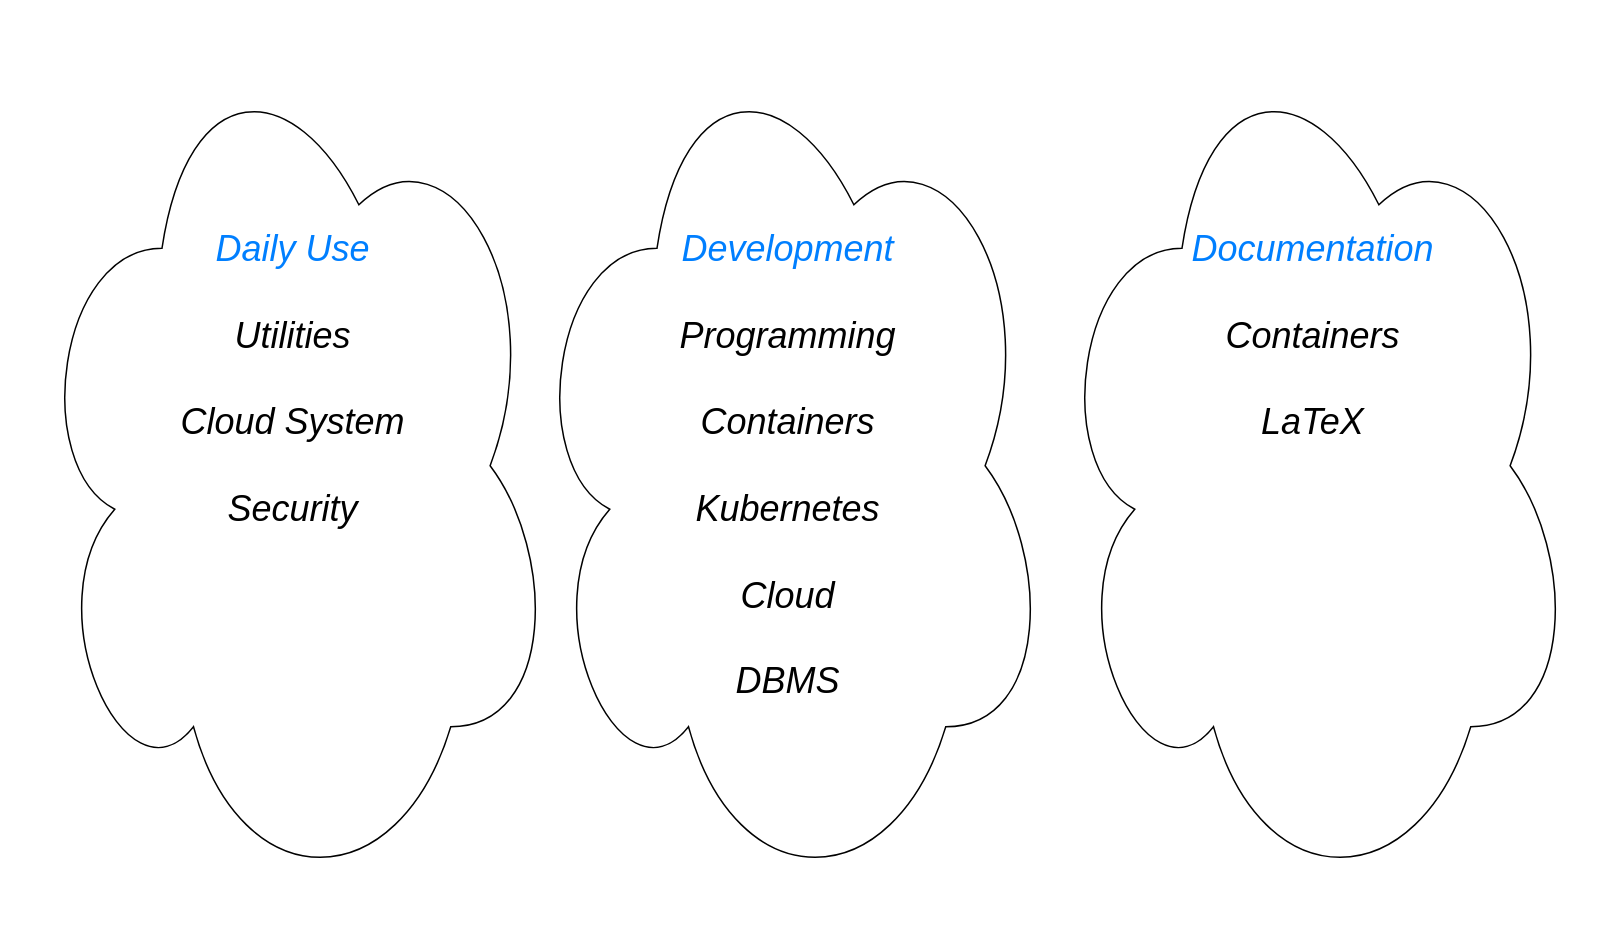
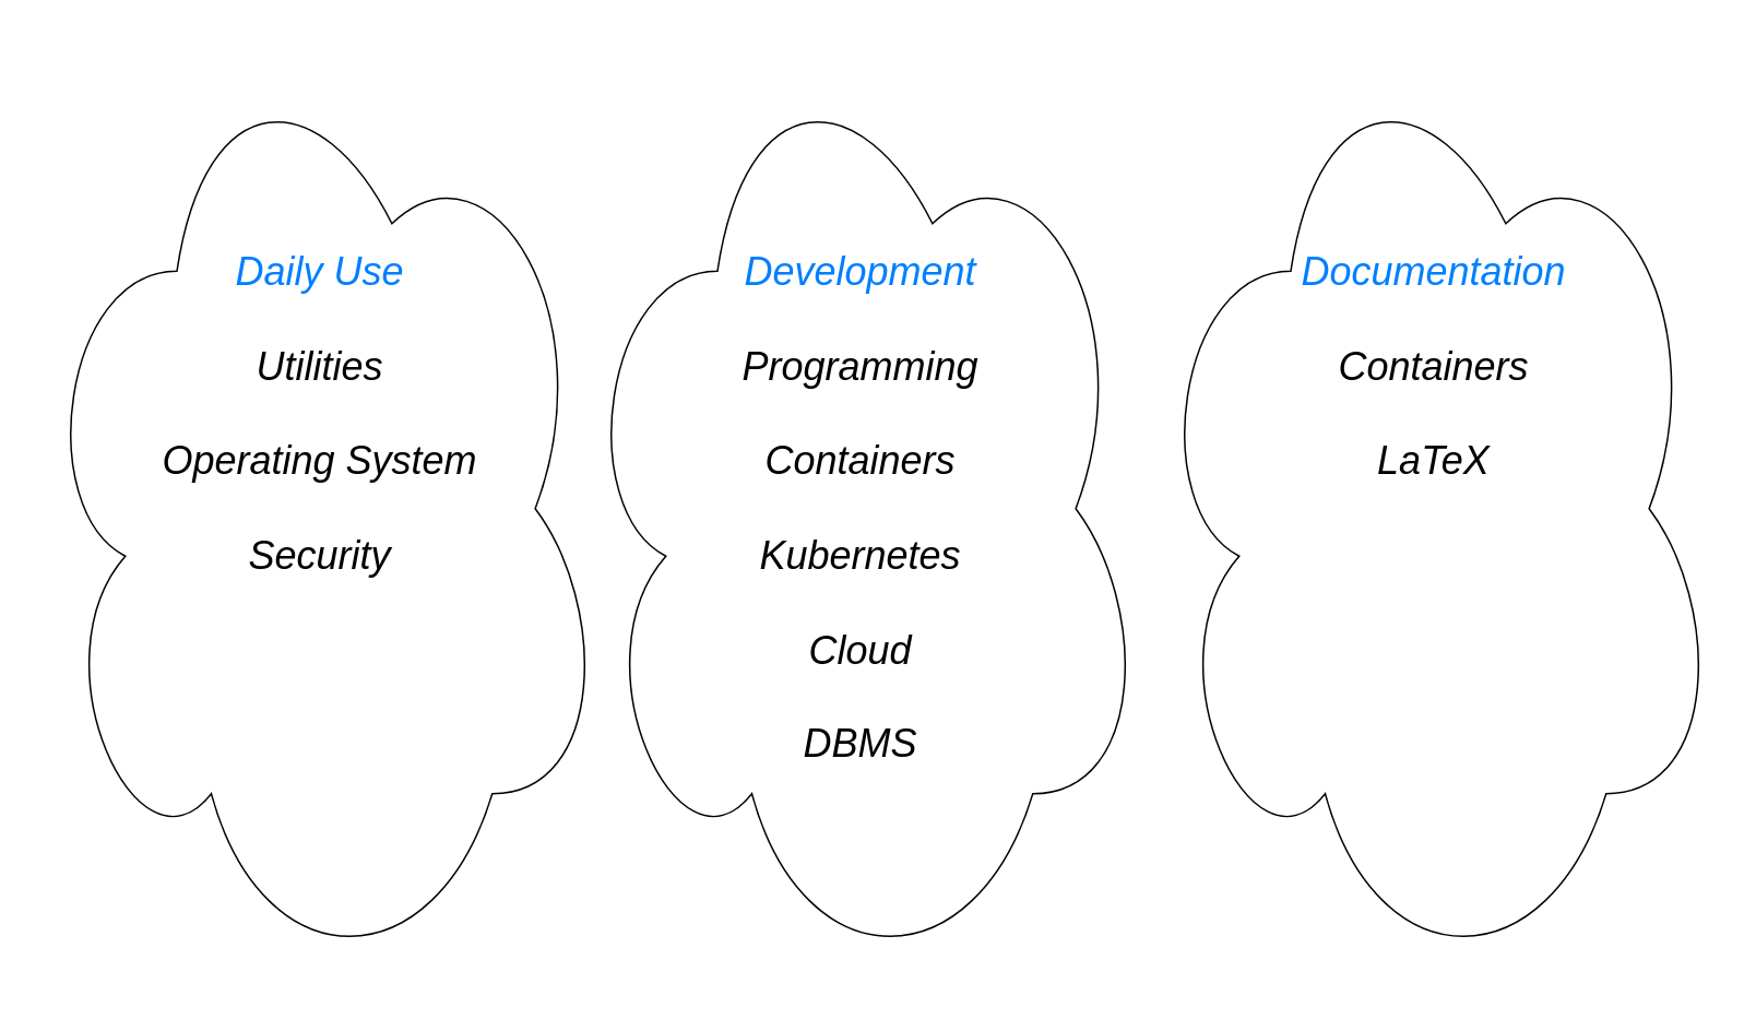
  <mxCell id="0" />
  <mxCell id="1" parent="0" />
- <mxCell id="2" value="&lt;font style=&quot;font-size: 24px;&quot;&gt;&lt;i&gt;&lt;font color=&quot;#007fff&quot;&gt;Daily Use&lt;/font&gt;&lt;br&gt;&lt;br&gt;Utilities&lt;br&gt;&lt;br&gt;Cloud System&lt;br&gt;&lt;br&gt;Security&lt;br&gt;&lt;br&gt;&lt;br&gt;&lt;br&gt;&lt;br&gt;&lt;/i&gt;&lt;/font&gt;" style="ellipse;shape=cloud;whiteSpace=wrap;html=1;" vertex="1" parent="1"><mxGeometry x="20" y="20" width="350" height="580" as="geometry" /></mxCell>
+ <mxCell id="2" value="&lt;font style=&quot;font-size: 24px;&quot;&gt;&lt;i&gt;&lt;font color=&quot;#007fff&quot;&gt;Daily Use&lt;/font&gt;&lt;br&gt;&lt;br&gt;Utilities&lt;br&gt;&lt;br&gt;Operating System&lt;br&gt;&lt;br&gt;Security&lt;br&gt;&lt;br&gt;&lt;br&gt;&lt;br&gt;&lt;br&gt;&lt;/i&gt;&lt;/font&gt;" style="ellipse;shape=cloud;whiteSpace=wrap;html=1;" vertex="1" parent="1"><mxGeometry x="20" y="20" width="350" height="580" as="geometry" /></mxCell>
  <mxCell id="3" value="&lt;font style=&quot;font-size: 24px;&quot;&gt;&lt;i&gt;&lt;font color=&quot;#007fff&quot;&gt;Development&lt;/font&gt;&lt;br&gt;&lt;br&gt;Programming&lt;br&gt;&lt;br&gt;Containers&lt;br&gt;&lt;br&gt;Kubernetes&lt;br&gt;&lt;br&gt;Cloud&lt;br&gt;&lt;br&gt;DBMS&lt;/i&gt;&lt;/font&gt;" style="ellipse;shape=cloud;whiteSpace=wrap;html=1;" vertex="1" parent="1"><mxGeometry x="350" y="20" width="350" height="580" as="geometry" /></mxCell>
  <mxCell id="4" value="&lt;font style=&quot;font-size: 24px;&quot;&gt;&lt;i&gt;&lt;font color=&quot;#007fff&quot;&gt;Documentation&lt;/font&gt;&lt;br&gt;&lt;br&gt;Containers&lt;br&gt;&lt;br&gt;LaTeX&lt;br&gt;&lt;br&gt;&lt;br&gt;&lt;br&gt;&lt;br&gt;&lt;br&gt;&lt;br&gt;&lt;/i&gt;&lt;/font&gt;" style="ellipse;shape=cloud;whiteSpace=wrap;html=1;" vertex="1" parent="1"><mxGeometry x="700" y="20" width="350" height="580" as="geometry" /></mxCell>
